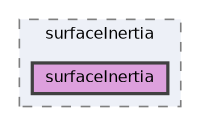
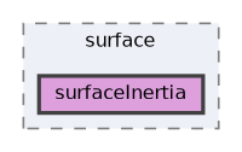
  digraph {
    compound=true
    n1 [color=grey25 fillcolor=plum fontname=Helvetica fontsize=10 height=0.2 label=surfaceInertia shape=box style="filled,bold" width=0.4]
    subgraph cluster_1 {
      bgcolor="#edf0f7"
      fontname=Helvetica
      fontsize=10
-     label=surfaceInertia
+     label=surface
      pencolor=grey50
      style="filled,dashed"
      n1
    }
  }
